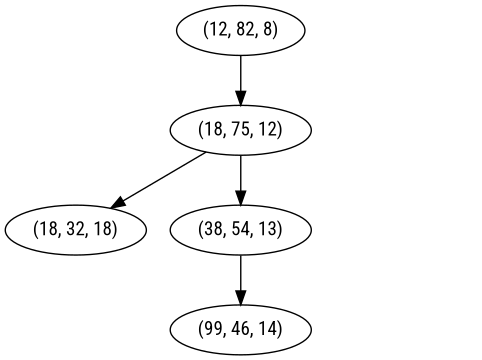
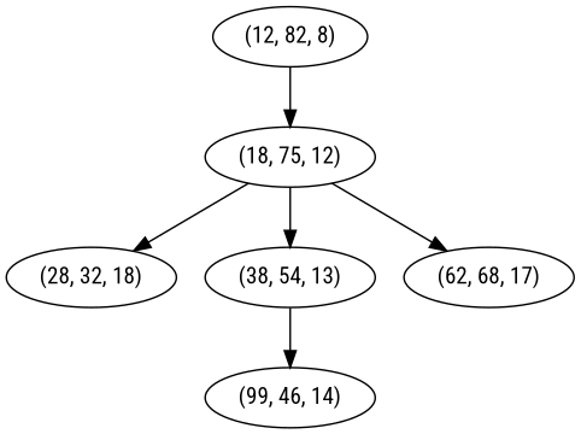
  digraph {
    fontname="Roboto Condensed"
    node [fontname="Roboto Condensed"]
    edge [fontname="Roboto Condensed"]
    "(12, 82, 8)"
    "(18, 75, 12)"
-   "(28, 32, 18)" [label="(18, 32, 18)"]
+   "(28, 32, 18)"
    n4 [label="(38, 54, 13)"]
+   "(62, 68, 17)"
    n6 [label="(99, 46, 14)"]
    "(12, 82, 8)" -> "(18, 75, 12)"
    "(18, 75, 12)" -> "(28, 32, 18)"
    "(18, 75, 12)" -> n4
+   "(18, 75, 12)" -> "(62, 68, 17)"
    n4 -> n6
  }
